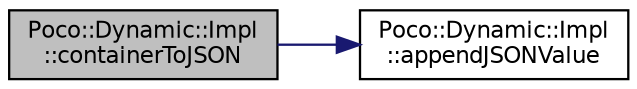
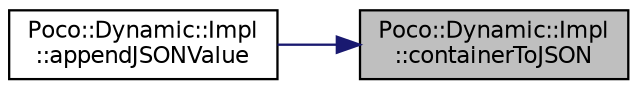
  digraph {
    rankdir=LR
    node [color=black fontname=Helvetica fontsize=10 shape=record style=filled]
    n1 [fillcolor=grey75 fontcolor=black height=0.2 label="Poco::Dynamic::Impl\l::containerToJSON" width=0.4]
    n2 [fillcolor=white height=0.2 label="Poco::Dynamic::Impl\l::appendJSONValue" width=0.4]
-   n1 -> n2 [color=midnightblue fontname=Helvetica fontsize=10 labelfontname=Helvetica labelfontsize=10 style=solid]
+   n2 -> n1 [color=midnightblue fontname=Helvetica fontsize=10 labelfontname=Helvetica labelfontsize=10 style=solid]
  }
